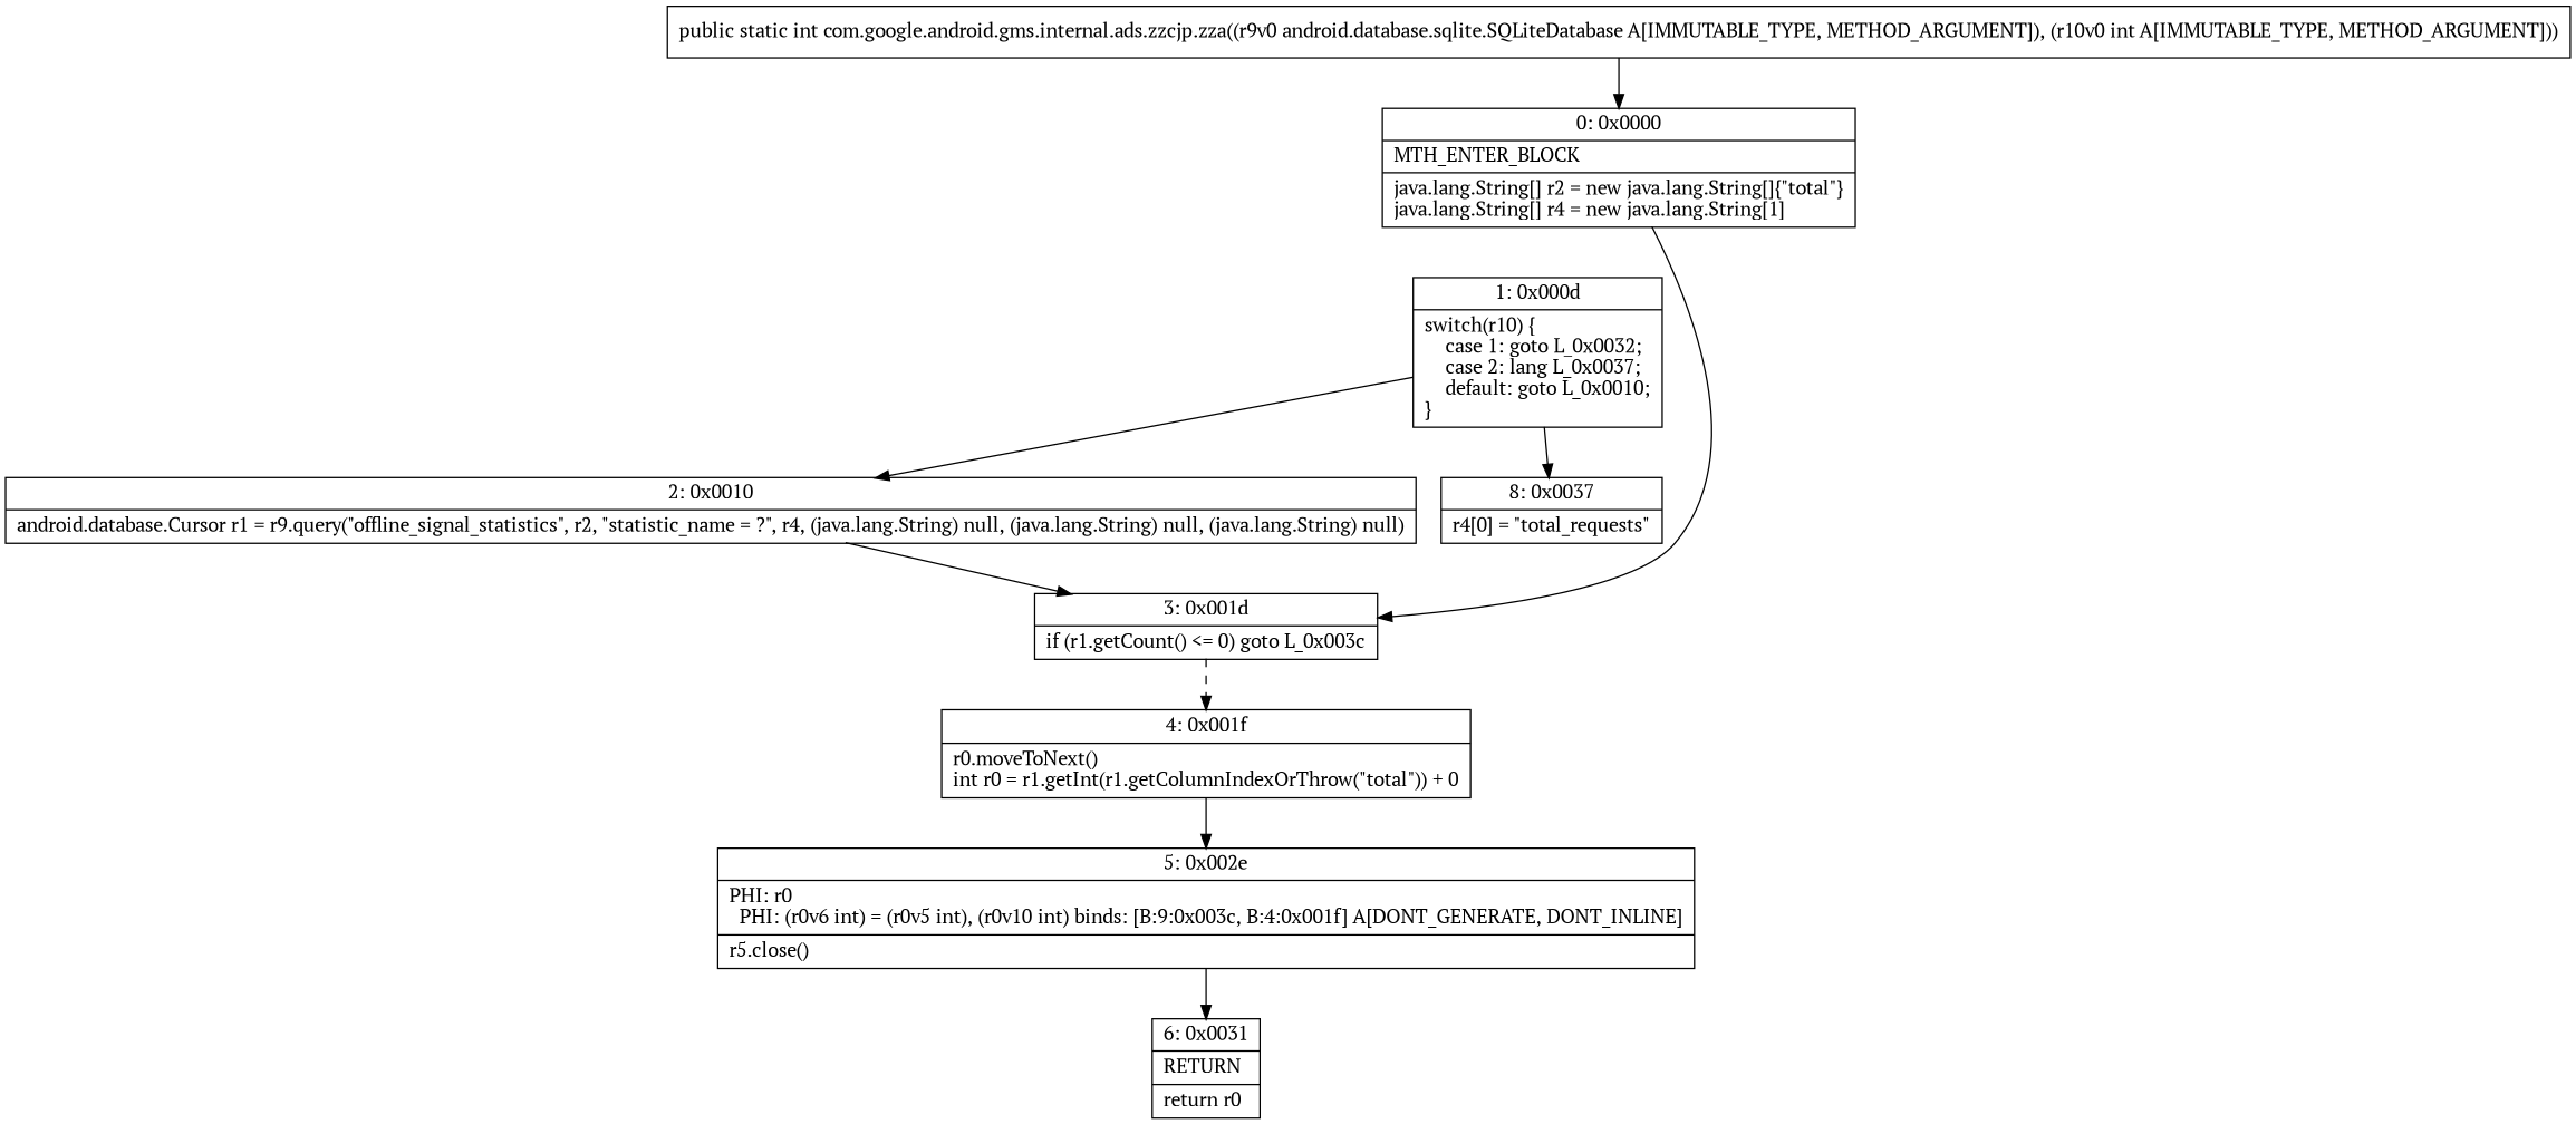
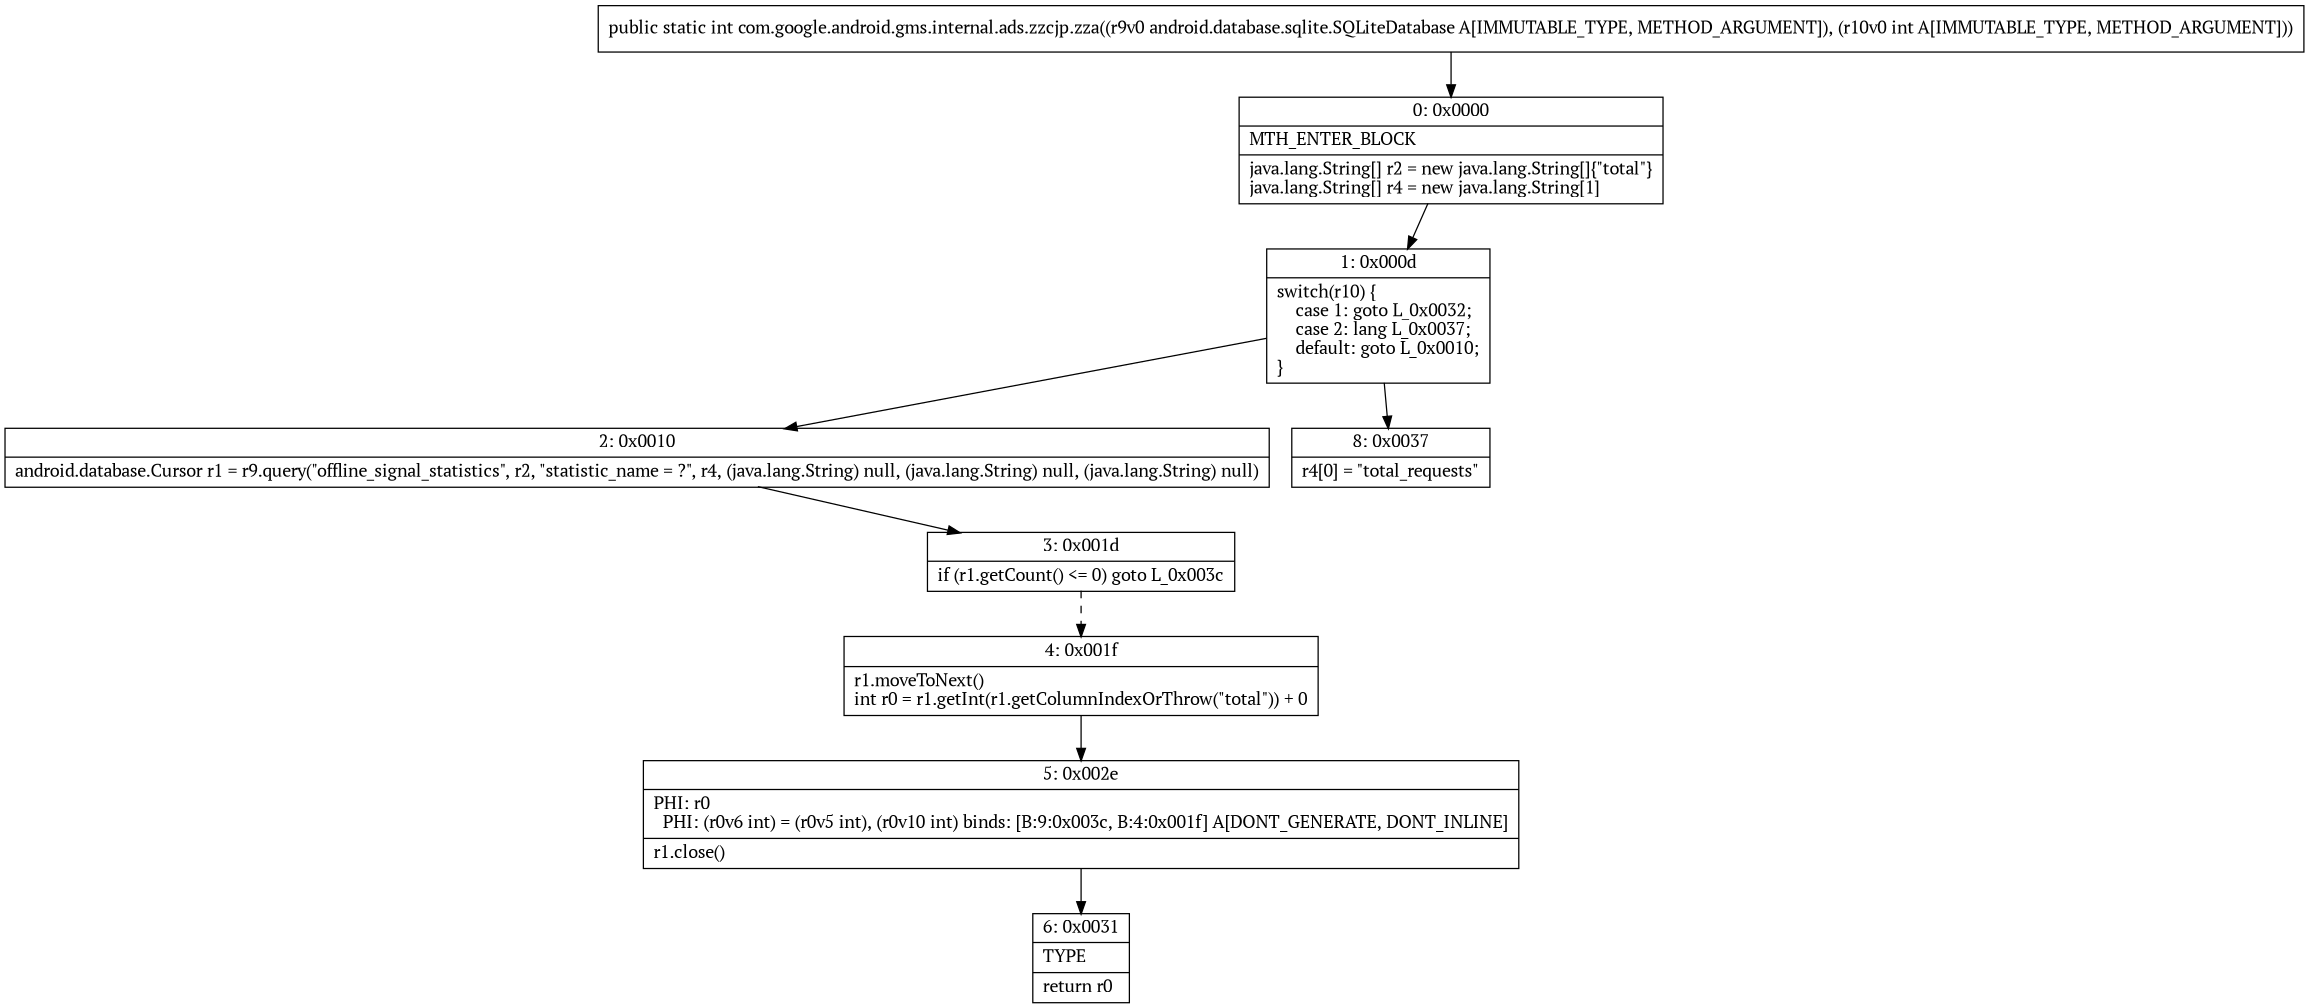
  digraph {
    fontname="PT Serif"
    node [fontname="PT Serif" shape=record]
    edge [fontname="PT Serif"]
    n1 [label="{0\:\ 0x0000|MTH_ENTER_BLOCK\l|java.lang.String[] r2 = new java.lang.String[]\{\"total\"\}\ljava.lang.String[] r4 = new java.lang.String[1]\l}"]
    n2 [label="{1\:\ 0x000d|switch(r10) \{\l    case 1: goto L_0x0032;\l    case 2: lang L_0x0037;\l    default: goto L_0x0010;\l\}\l}"]
    n3 [label="{2\:\ 0x0010|android.database.Cursor r1 = r9.query(\"offline_signal_statistics\", r2, \"statistic_name = ?\", r4, (java.lang.String) null, (java.lang.String) null, (java.lang.String) null)\l}"]
    n4 [label="{8\:\ 0x0037|r4[0] = \"total_requests\"\l}"]
    n5 [label="{3\:\ 0x001d|if (r1.getCount() \<= 0) goto L_0x003c\l}"]
-   n6 [label="{4\:\ 0x001f|r0.moveToNext()\lint r0 = r1.getInt(r1.getColumnIndexOrThrow(\"total\")) + 0\l}"]
-   n7 [label="{5\:\ 0x002e|PHI: r0 \l  PHI: (r0v6 int) = (r0v5 int), (r0v10 int) binds: [B:9:0x003c, B:4:0x001f] A[DONT_GENERATE, DONT_INLINE]\l|r5.close()\l}"]
-   n8 [label="{6\:\ 0x0031|RETURN\l|return r0\l}"]
+   n6 [label="{4\:\ 0x001f|r1.moveToNext()\lint r0 = r1.getInt(r1.getColumnIndexOrThrow(\"total\")) + 0\l}"]
+   n7 [label="{5\:\ 0x002e|PHI: r0 \l  PHI: (r0v6 int) = (r0v5 int), (r0v10 int) binds: [B:9:0x003c, B:4:0x001f] A[DONT_GENERATE, DONT_INLINE]\l|r1.close()\l}"]
+   n8 [label="{6\:\ 0x0031|TYPE\l|return r0\l}"]
    n9 [label="{public static int com.google.android.gms.internal.ads.zzcjp.zza((r9v0 android.database.sqlite.SQLiteDatabase A[IMMUTABLE_TYPE, METHOD_ARGUMENT]), (r10v0 int A[IMMUTABLE_TYPE, METHOD_ARGUMENT])) }"]
-   n1 -> n5
+   n1 -> n2
    n2 -> n3
    n2 -> n4
    n3 -> n5
    n5 -> n6 [style=dashed]
    n6 -> n7
    n7 -> n8
    n9 -> n1
  }
